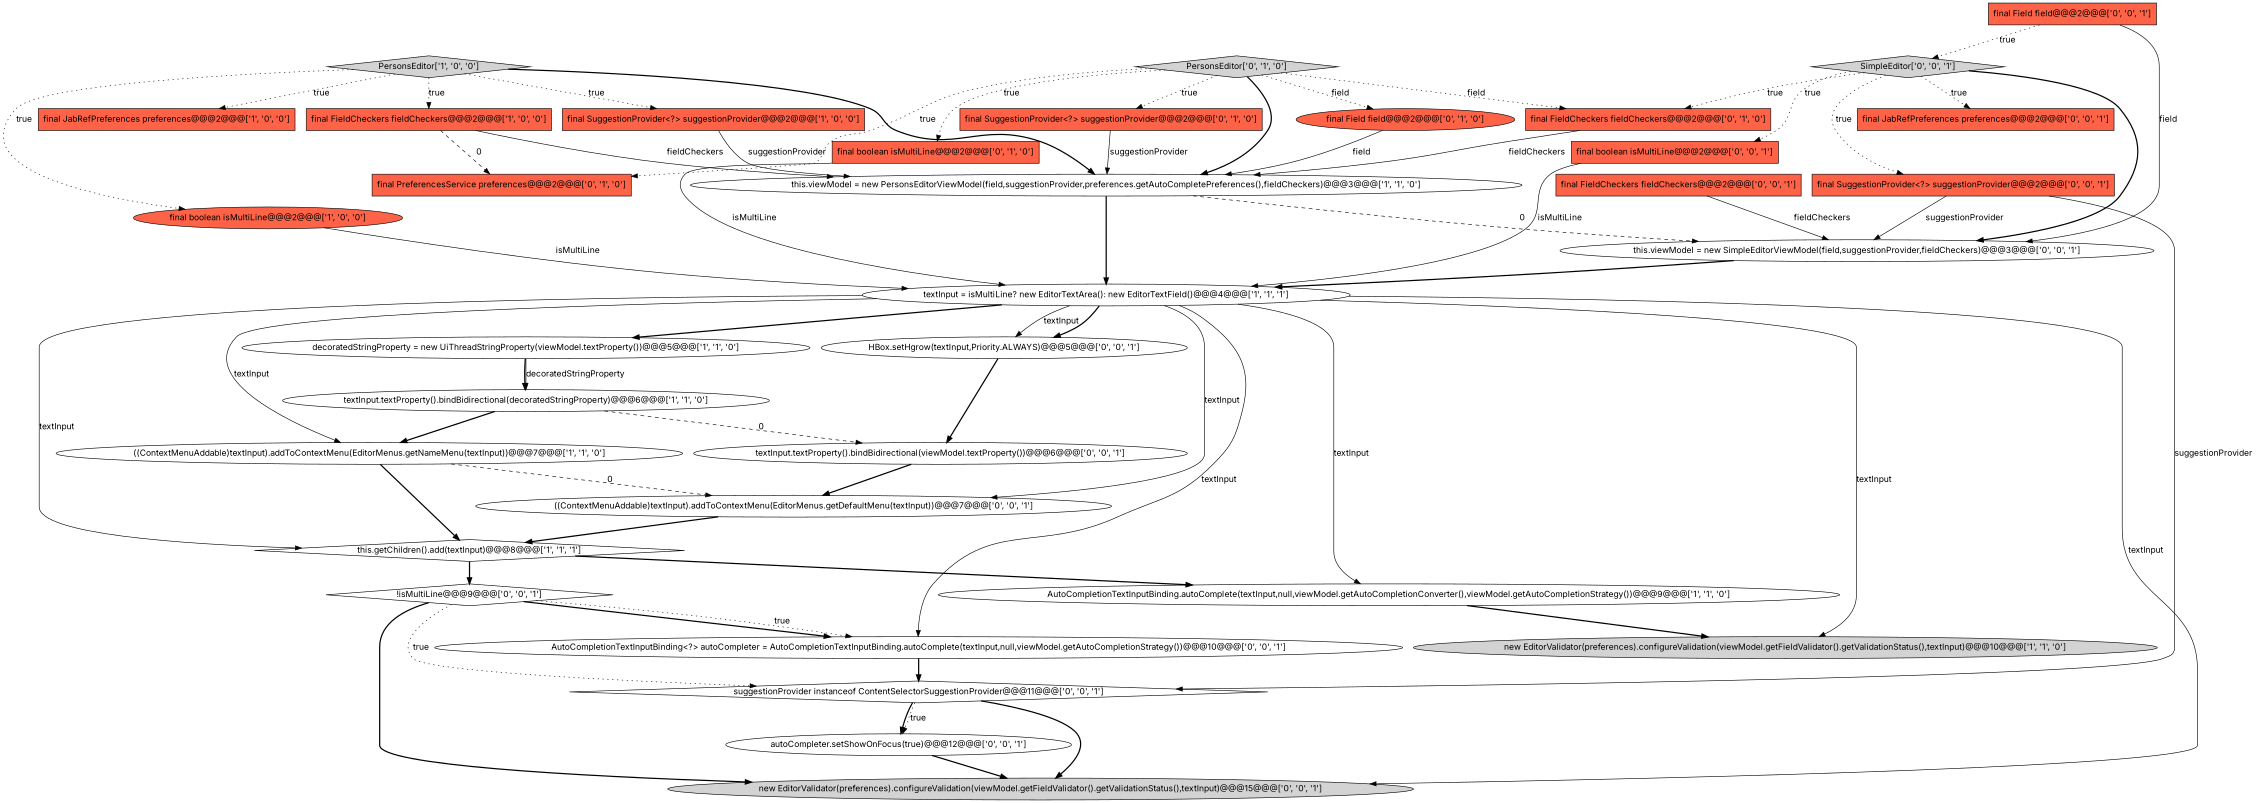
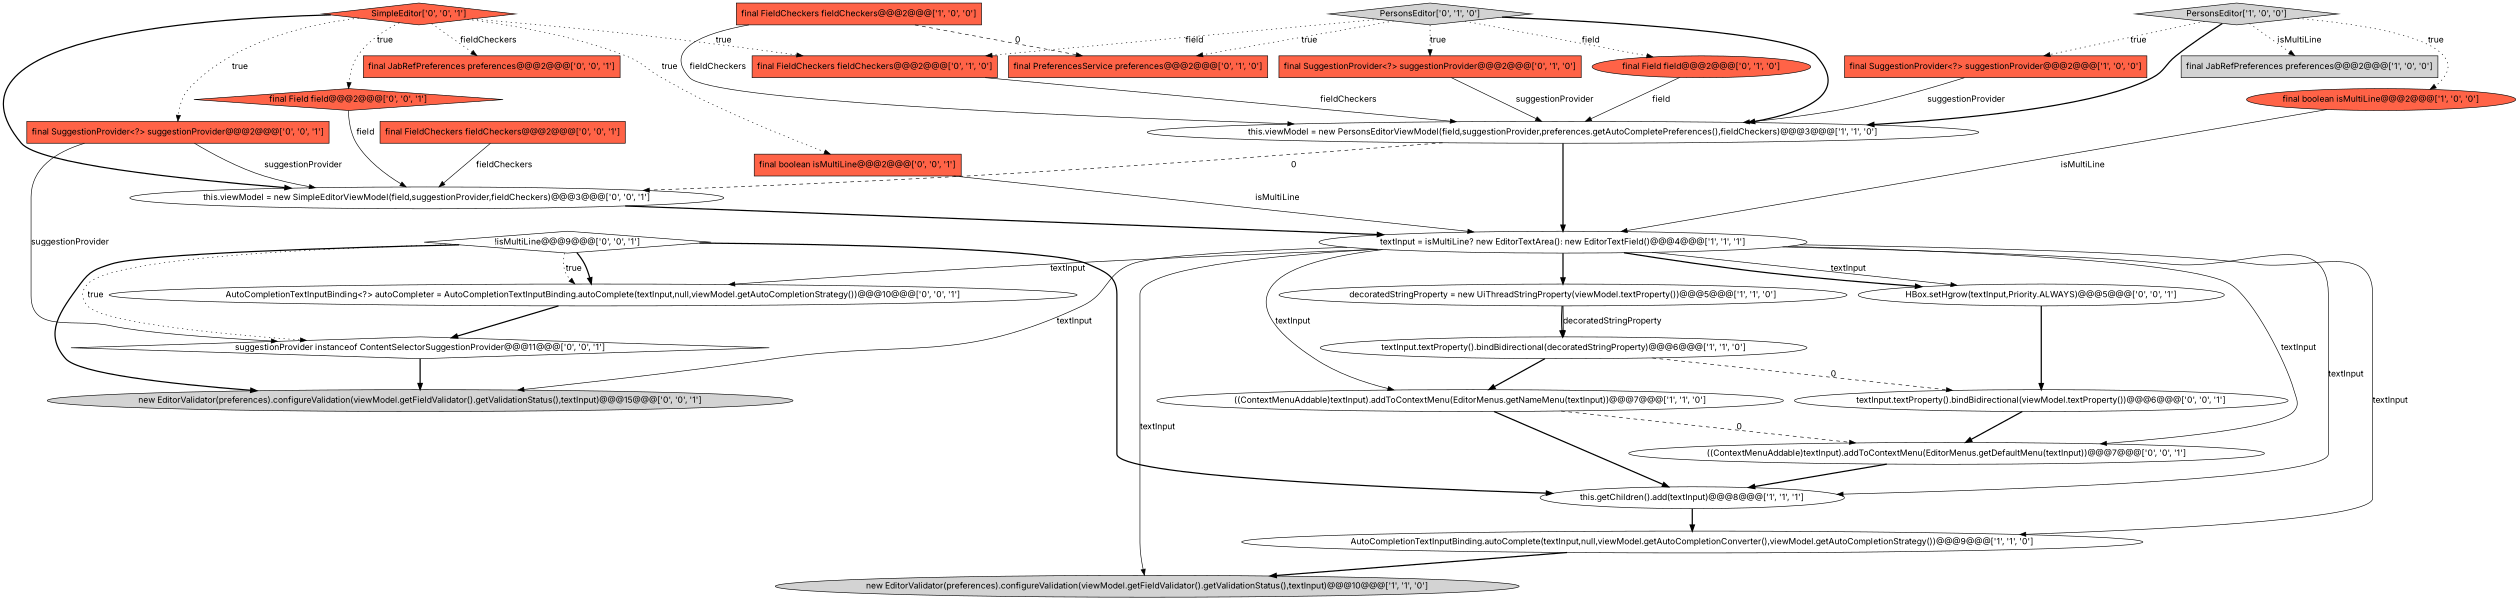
  digraph {
    fontname=Inter
    node [fillcolor=white fontname=Inter shape=ellipse style=filled]
    edge [fontname=Inter style=bold]
    n1 [label="this.viewModel = new SimpleEditorViewModel(field,suggestionProvider,fieldCheckers)@@@3@@@['0', '0', '1']"]
    n2 [label="textInput = isMultiLine? new EditorTextArea(): new EditorTextField()@@@4@@@['1', '1', '1']"]
    n3 [fillcolor=lightgray label="new EditorValidator(preferences).configureValidation(viewModel.getFieldValidator().getValidationStatus(),textInput)@@@15@@@['0', '0', '1']"]
    n4 [label="((ContextMenuAddable)textInput).addToContextMenu(EditorMenus.getDefaultMenu(textInput))@@@7@@@['0', '0', '1']"]
    n5 [label="HBox.setHgrow(textInput,Priority.ALWAYS)@@@5@@@['0', '0', '1']"]
    n6 [label="AutoCompletionTextInputBinding<?> autoCompleter = AutoCompletionTextInputBinding.autoComplete(textInput,null,viewModel.getAutoCompletionStrategy())@@@10@@@['0', '0', '1']"]
-   n7 [label="this.getChildren().add(textInput)@@@8@@@['1', '1', '1']" shape=diamond]
+   n7 [label="this.getChildren().add(textInput)@@@8@@@['1', '1', '1']"]
    n8 [fillcolor=lightgray label="new EditorValidator(preferences).configureValidation(viewModel.getFieldValidator().getValidationStatus(),textInput)@@@10@@@['1', '1', '0']"]
    n9 [label="AutoCompletionTextInputBinding.autoComplete(textInput,null,viewModel.getAutoCompletionConverter(),viewModel.getAutoCompletionStrategy())@@@9@@@['1', '1', '0']"]
    n10 [label="decoratedStringProperty = new UiThreadStringProperty(viewModel.textProperty())@@@5@@@['1', '1', '0']"]
    n11 [label="((ContextMenuAddable)textInput).addToContextMenu(EditorMenus.getNameMenu(textInput))@@@7@@@['1', '1', '0']"]
    n12 [label="suggestionProvider instanceof ContentSelectorSuggestionProvider@@@11@@@['0', '0', '1']" shape=diamond]
-   n13 [label="autoCompleter.setShowOnFocus(true)@@@12@@@['0', '0', '1']"]
    n14 [label="textInput.textProperty().bindBidirectional(viewModel.textProperty())@@@6@@@['0', '0', '1']"]
    n15 [fillcolor=tomato label="final FieldCheckers fieldCheckers@@@2@@@['0', '1', '0']" shape=box]
    n16 [label="this.viewModel = new PersonsEditorViewModel(field,suggestionProvider,preferences.getAutoCompletePreferences(),fieldCheckers)@@@3@@@['1', '1', '0']"]
    n17 [fillcolor=tomato label="final boolean isMultiLine@@@2@@@['1', '0', '0']"]
-   n18 [fillcolor=tomato label="final JabRefPreferences preferences@@@2@@@['1', '0', '0']" shape=box]
+   n18 [fillcolor=lightgray label="final JabRefPreferences preferences@@@2@@@['1', '0', '0']" shape=box]
    n19 [fillcolor=tomato label="final SuggestionProvider<?> suggestionProvider@@@2@@@['0', '1', '0']" shape=box]
    n20 [label="!isMultiLine@@@9@@@['0', '0', '1']" shape=diamond]
    n21 [label="textInput.textProperty().bindBidirectional(decoratedStringProperty)@@@6@@@['1', '1', '0']"]
-   n22 [fillcolor=tomato label="final boolean isMultiLine@@@2@@@['0', '1', '0']" shape=box]
-   n23 [fillcolor=lightgray label="SimpleEditor['0', '0', '1']" shape=diamond]
+   n23 [fillcolor=tomato label="SimpleEditor['0', '0', '1']" shape=diamond]
    n24 [fillcolor=tomato label="final boolean isMultiLine@@@2@@@['0', '0', '1']" shape=box]
    n25 [fillcolor=tomato label="final JabRefPreferences preferences@@@2@@@['0', '0', '1']" shape=box]
    n26 [fillcolor=tomato label="final SuggestionProvider<?> suggestionProvider@@@2@@@['0', '0', '1']" shape=box]
-   n27 [fillcolor=tomato label="final Field field@@@2@@@['0', '0', '1']" shape=box]
+   n27 [fillcolor=tomato label="final Field field@@@2@@@['0', '0', '1']" shape=diamond]
    n28 [fillcolor=tomato label="final FieldCheckers fieldCheckers@@@2@@@['0', '0', '1']" shape=box]
    n29 [fillcolor=tomato label="final Field field@@@2@@@['0', '1', '0']"]
    n30 [fillcolor=tomato label="final FieldCheckers fieldCheckers@@@2@@@['1', '0', '0']" shape=box]
    n31 [fillcolor=tomato label="final PreferencesService preferences@@@2@@@['0', '1', '0']" shape=box]
    n32 [fillcolor=tomato label="final SuggestionProvider<?> suggestionProvider@@@2@@@['1', '0', '0']" shape=box]
    n33 [fillcolor=lightgray label="PersonsEditor['0', '1', '0']" shape=diamond]
    n34 [fillcolor=lightgray label="PersonsEditor['1', '0', '0']" shape=diamond]
    n1 -> n2
    n2 -> n3 [label=textInput style=solid]
    n2 -> n4 [label=textInput style=solid]
    n2 -> n5 [label=textInput style=solid]
    n2 -> n5
    n2 -> n6 [label=textInput style=solid]
    n2 -> n7 [label=textInput style=solid]
    n2 -> n8 [label=textInput style=solid]
    n2 -> n9 [label=textInput style=solid]
    n2 -> n10
    n2 -> n11 [label=textInput style=solid]
    n4 -> n7
    n5 -> n14
    n6 -> n12
    n7 -> n9
-   n7 -> n20
+   n20 -> n7
    n9 -> n8
    n10 -> n21
    n10 -> n21 [label=decoratedStringProperty style=solid]
    n11 -> n4 [label=0 style=dashed]
    n11 -> n7
    n12 -> n3
-   n12 -> n13 [label=true style=dotted]
-   n12 -> n13
-   n13 -> n3
    n14 -> n4
    n15 -> n16 [label=fieldCheckers style=solid]
    n16 -> n1 [label=0 style=dashed]
    n16 -> n2
    n17 -> n2 [label=isMultiLine style=solid]
    n19 -> n16 [label=suggestionProvider style=solid]
    n20 -> n3
    n20 -> n6
    n20 -> n6 [label=true style=dotted]
    n20 -> n12 [label=true style=dotted]
    n21 -> n11
    n21 -> n14 [label=0 style=dashed]
-   n22 -> n2 [label=isMultiLine style=solid]
    n23 -> n1
    n23 -> n15 [label=true style=dotted]
    n23 -> n24 [label=true style=dotted]
-   n23 -> n25 [label=true style=dotted]
+   n23 -> n25 [label=fieldCheckers style=dotted]
    n23 -> n26 [label=true style=dotted]
-   n27 -> n23 [label=true style=dotted]
+   n23 -> n27 [label=true style=dotted]
    n24 -> n2 [label=isMultiLine style=solid]
    n26 -> n1 [label=suggestionProvider style=solid]
    n26 -> n12 [label=suggestionProvider style=solid]
    n27 -> n1 [label=field style=solid]
    n28 -> n1 [label=fieldCheckers style=solid]
    n29 -> n16 [label=field style=solid]
    n30 -> n16 [label=fieldCheckers style=solid]
    n30 -> n31 [label=0 style=dashed]
    n32 -> n16 [label=suggestionProvider style=solid]
    n33 -> n15 [label=field style=dotted]
    n33 -> n16
    n33 -> n19 [label=true style=dotted]
-   n33 -> n22 [label=true style=dotted]
    n33 -> n29 [label=field style=dotted]
    n33 -> n31 [label=true style=dotted]
    n34 -> n16
    n34 -> n17 [label=true style=dotted]
-   n34 -> n18 [label=true style=dotted]
-   n34 -> n30 [label=true style=dotted]
+   n34 -> n18 [label=isMultiLine style=dotted]
    n34 -> n32 [label=true style=dotted]
  }
